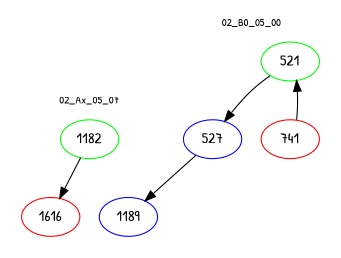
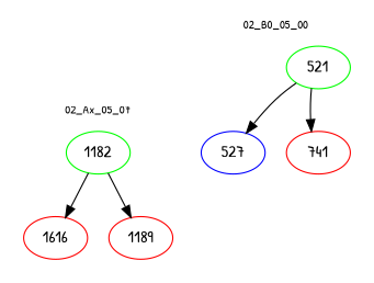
  digraph {
    fontname="Patrick Hand"
    node [color=green fontname="Patrick Hand"]
    edge [color=black fontname="Patrick Hand"]
    n1 [label=1182]
-   n2 [color=blue label=1189]
+   n2 [color=red label=1189]
    n3 [color=red label=1616]
    n4 [label=521]
    n5 [color=blue label=527]
    n6 [color=red label=741]
    subgraph cluster_1 {
      color=white
      fontsize=10
      label="02_Ax_05_07"
      n1
      n2
      n3
    }
    subgraph cluster_2 {
      color=white
      fontsize=10
      label="02_B0_05_00"
      n4
      n5
      n6
    }
-   n5 -> n2
+   n1 -> n2
    n1 -> n3
    n4 -> n5
-   n6 -> n4
+   n4 -> n6
  }
